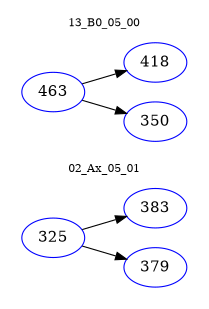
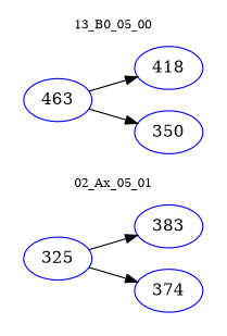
  digraph {
    rankdir=LR
    node [color=blue]
    edge [color=black]
    n1 [label=325]
-   n2 [label=379]
+   n2 [label=374]
    n3 [label=383]
    n4 [label=463]
    n5 [label=350]
    n6 [label=418]
    subgraph cluster_1 {
      color=white
      fontsize=10
      label="02_Ax_05_01"
      n1
      n2
      n3
    }
    subgraph cluster_2 {
      color=white
      fontsize=10
      label="13_B0_05_00"
      n4
      n5
      n6
    }
    n1 -> n2
    n1 -> n3
    n4 -> n5
    n4 -> n6
  }
